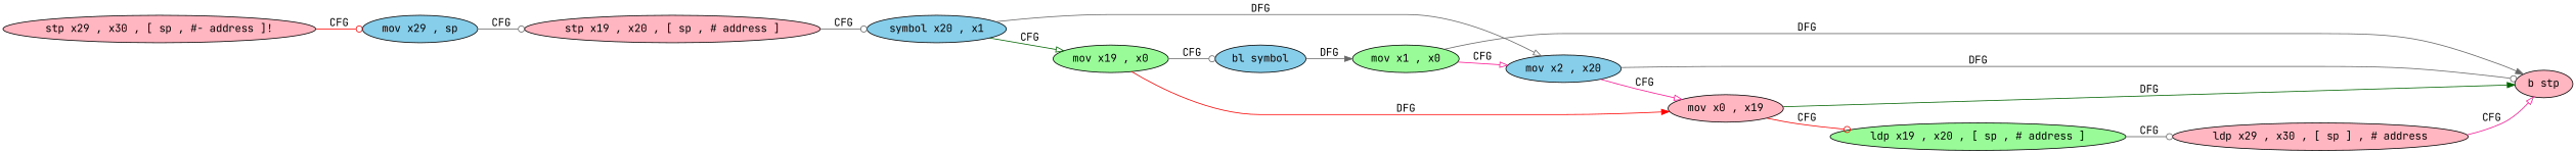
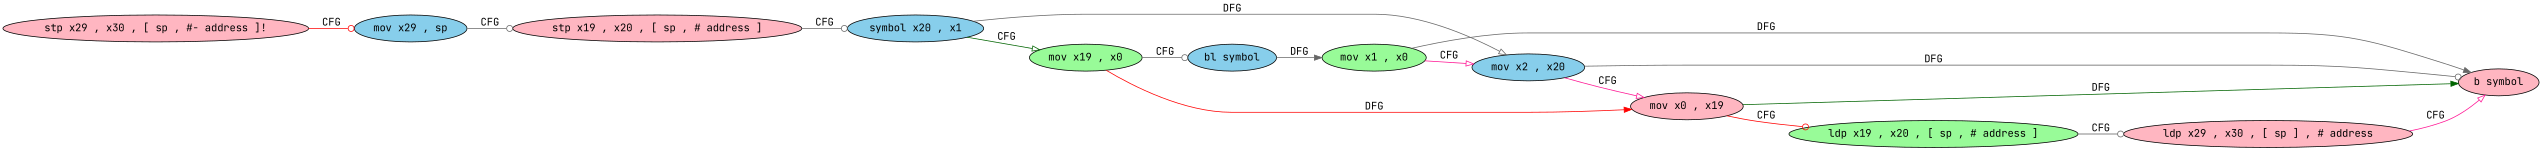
  digraph {
    fontname="JetBrains Mono"
    rankdir=LR
    node [fillcolor=lightpink fontname="JetBrains Mono" style=filled]
    edge [arrowhead=odot color=gray40 fontname="JetBrains Mono"]
    n1 [label="stp x29 , x30 , [ sp , #- address ]!"]
    n2 [fillcolor=skyblue label="mov x29 , sp"]
    n3 [label="stp x19 , x20 , [ sp , # address ]"]
    n4 [fillcolor=skyblue label="symbol x20 , x1"]
    n5 [fillcolor=palegreen label="mov x19 , x0"]
    n6 [fillcolor=skyblue label="mov x2 , x20"]
    n7 [fillcolor=skyblue label="bl symbol"]
    n8 [label="mov x0 , x19"]
-   n9 [label="b stp"]
+   n9 [label="b symbol"]
    n10 [fillcolor=palegreen label="mov x1 , x0"]
    n11 [fillcolor=palegreen label="ldp x19 , x20 , [ sp , # address ]"]
    n12 [label="ldp x29 , x30 , [ sp ] , # address"]
    n1 -> n2 [color=red label=CFG]
    n2 -> n3 [label=CFG]
    n3 -> n4 [label=CFG]
    n4 -> n5 [arrowhead=onormal color=darkgreen label=CFG]
    n4 -> n6 [arrowhead=onormal label=DFG]
    n5 -> n7 [label=CFG]
    n5 -> n8 [arrowhead=normal color=red label=DFG]
    n6 -> n8 [arrowhead=onormal color=deeppink label=CFG]
    n6 -> n9 [label=DFG]
    n7 -> n10 [arrowhead=normal label=DFG]
    n8 -> n9 [arrowhead=normal color=darkgreen label=DFG]
    n8 -> n11 [color=red label=CFG]
    n10 -> n6 [arrowhead=onormal color=deeppink label=CFG]
    n10 -> n9 [arrowhead=normal label=DFG]
    n11 -> n12 [label=CFG]
    n12 -> n9 [arrowhead=onormal color=deeppink label=CFG]
  }
